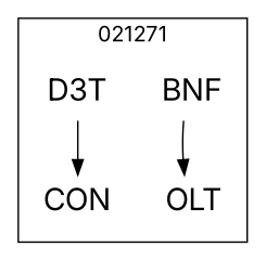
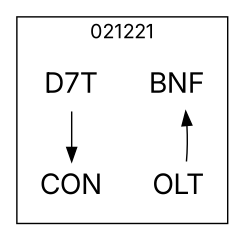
  strict digraph {
    fontname=Inter
    node [fontname=Inter fontsize=20 shape=plaintext]
    edge [fontname=Inter]
    n1 [label=CON]
    n2 [label=BNF]
-   n3 [label=D3T]
+   n3 [label=D7T]
    n4 [label=OLT]
    subgraph cluster_1 {
-     label=021271
+     label=021221
      labeldoc=t
      n1
      n2
      n3
      n4
    }
    n3 -> n1
-   n2 -> n4
+   n4 -> n2
  }
